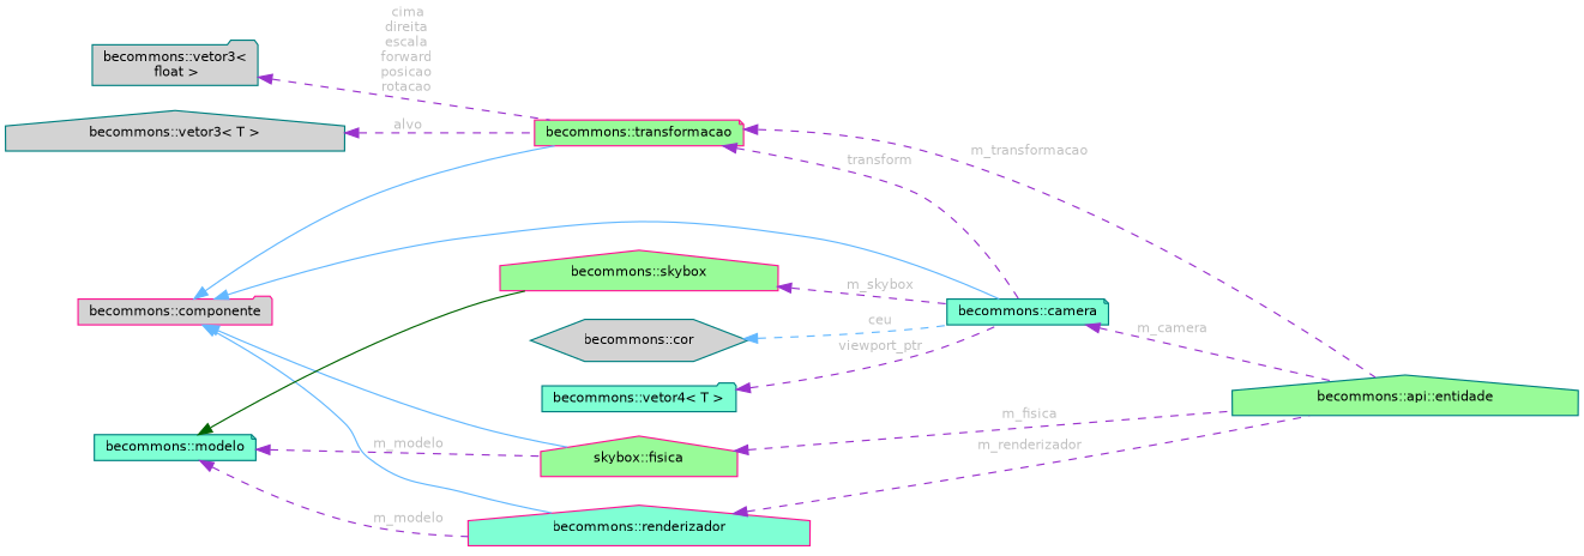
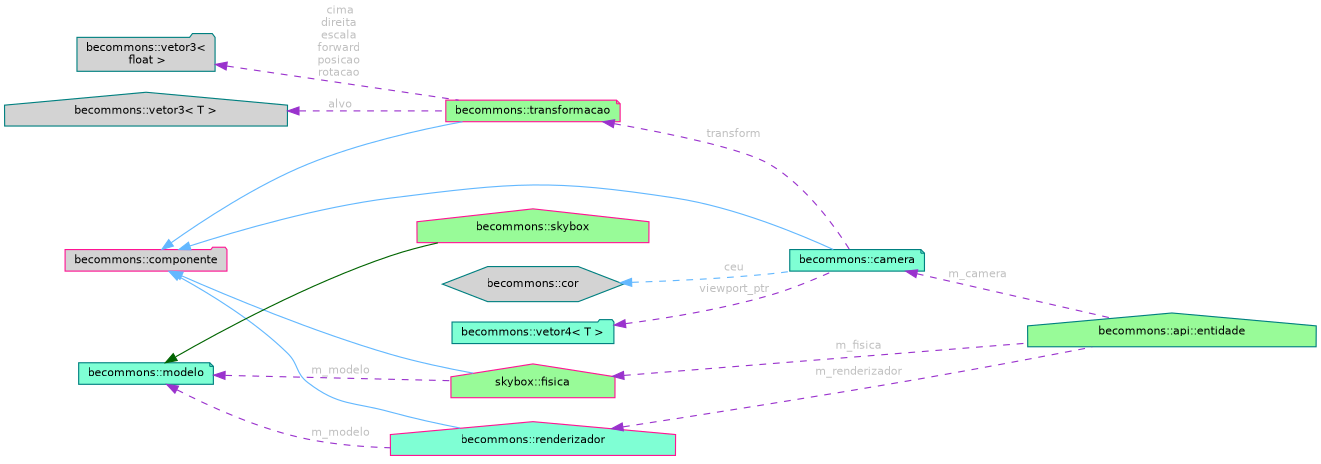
  digraph {
    fontname="DejaVu Sans"
    rankdir=LR
    node [color=teal fillcolor=palegreen fontname="DejaVu Sans" fontsize=10 shape=house style=filled]
    edge [color=darkorchid3 dir=back fontcolor=grey fontname="DejaVu Sans" fontsize=10 labelfontname=Helvetica labelfontsize=10 style=dashed]
    n1 [fontcolor=black height=0.2 label="becommons::api::entidade" width=0.4]
    n2 [color=deeppink height=0.2 label="becommons::transformacao" shape=note width=0.4]
    n3 [fillcolor=aquamarine height=0.2 label="becommons::camera" shape=note width=0.4]
    n4 [color=deeppink fillcolor=lightgrey height=0.2 label="becommons::componente" shape=folder width=0.4]
    n5 [color=deeppink height=0.2 label="skybox::fisica" width=0.4]
    n6 [color=deeppink fillcolor=aquamarine height=0.2 label="becommons::renderizador" width=0.4]
    n7 [fillcolor=lightgrey height=0.2 label="becommons::vetor3\<\l float \>" shape=folder width=0.4]
    n8 [fillcolor=lightgrey height=0.2 label="becommons::vetor3\< T \>" width=0.4]
    n9 [fillcolor=aquamarine height=0.2 label="becommons::modelo" shape=note width=0.4]
    n10 [color=deeppink height=0.2 label="becommons::skybox" width=0.4]
    n11 [fillcolor=lightgrey height=0.2 label="becommons::cor" shape=hexagon width=0.4]
    n12 [fillcolor=aquamarine height=0.2 label="becommons::vetor4\< T \>" shape=folder width=0.4]
-   n2 -> n1 [label=" m_transformacao"]
    n2 -> n3 [label=" transform"]
    n3 -> n1 [label=" m_camera"]
    n4 -> n2 [color=steelblue1 style=solid fontcolor=""]
    n4 -> n3 [color=steelblue1 style=solid fontcolor=""]
    n4 -> n5 [color=steelblue1 style=solid fontcolor=""]
    n4 -> n6 [color=steelblue1 style=solid fontcolor=""]
    n5 -> n1 [label=" m_fisica"]
    n6 -> n1 [label=" m_renderizador"]
    n7 -> n2 [label=" cima\ndireita\nescala\nforward\nposicao\nrotacao"]
    n8 -> n2 [label=" alvo"]
    n9 -> n5 [label=" m_modelo"]
    n9 -> n6 [label=" m_modelo"]
    n9 -> n10 [color=darkgreen style=solid fontcolor=""]
-   n10 -> n3 [label=" m_skybox"]
    n11 -> n3 [color=steelblue1 label=" ceu"]
    n12 -> n3 [label=" viewport_ptr"]
  }
